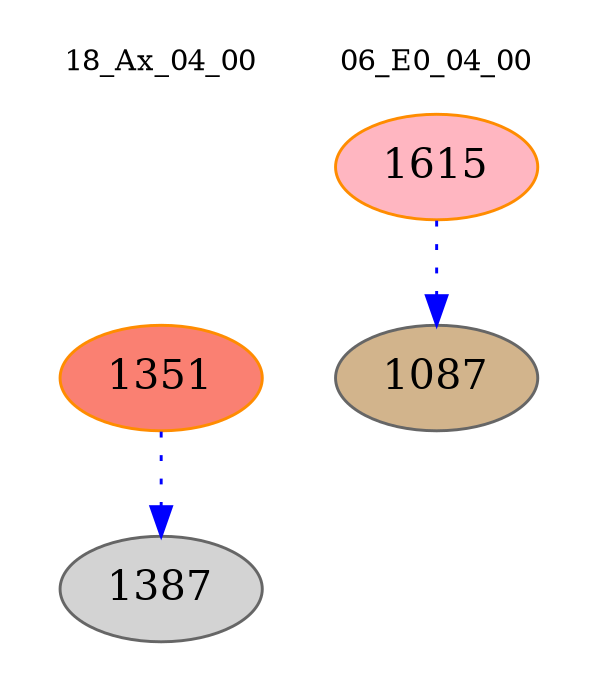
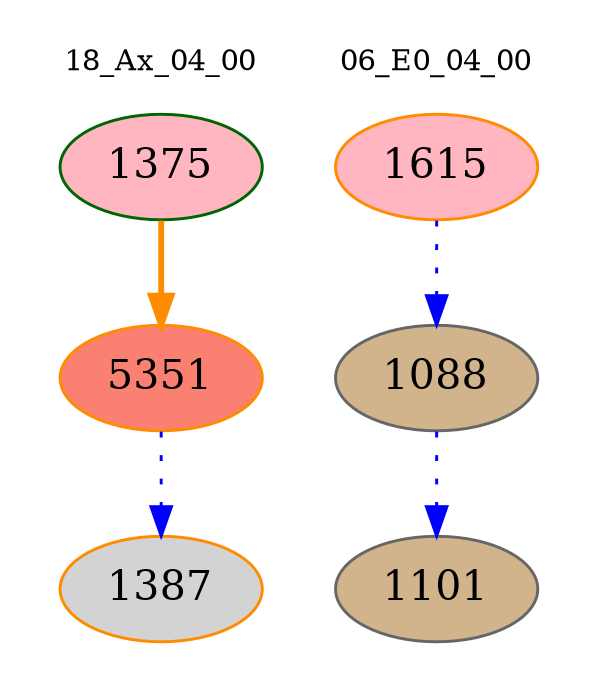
  digraph {
    node [color=darkorange fillcolor=lightpink style=filled]
    edge [color=blue style=dotted]
-   n2 [fillcolor=salmon label=1351]
-   n3 [color=gray40 fillcolor=lightgrey label=1387]
+   n1 [color=darkgreen label=1375]
+   n2 [fillcolor=salmon label=5351]
+   n3 [fillcolor=lightgrey label=1387]
    n4 [label=1615]
-   n5 [color=gray40 fillcolor=tan label=1087]
+   n5 [color=gray40 fillcolor=tan label=1088]
+   n6 [color=gray40 fillcolor=tan label=1101]
    subgraph cluster_1 {
      color=white
      fontsize=10
      label="18_Ax_04_00"
+     n1
      n2
      n3
    }
    subgraph cluster_2 {
      color=white
      fontsize=10
      label="06_E0_04_00"
      n4
      n5
+     n6
    }
+   n1 -> n2 [color=darkorange style=bold]
    n2 -> n3
    n4 -> n5
+   n5 -> n6
  }
